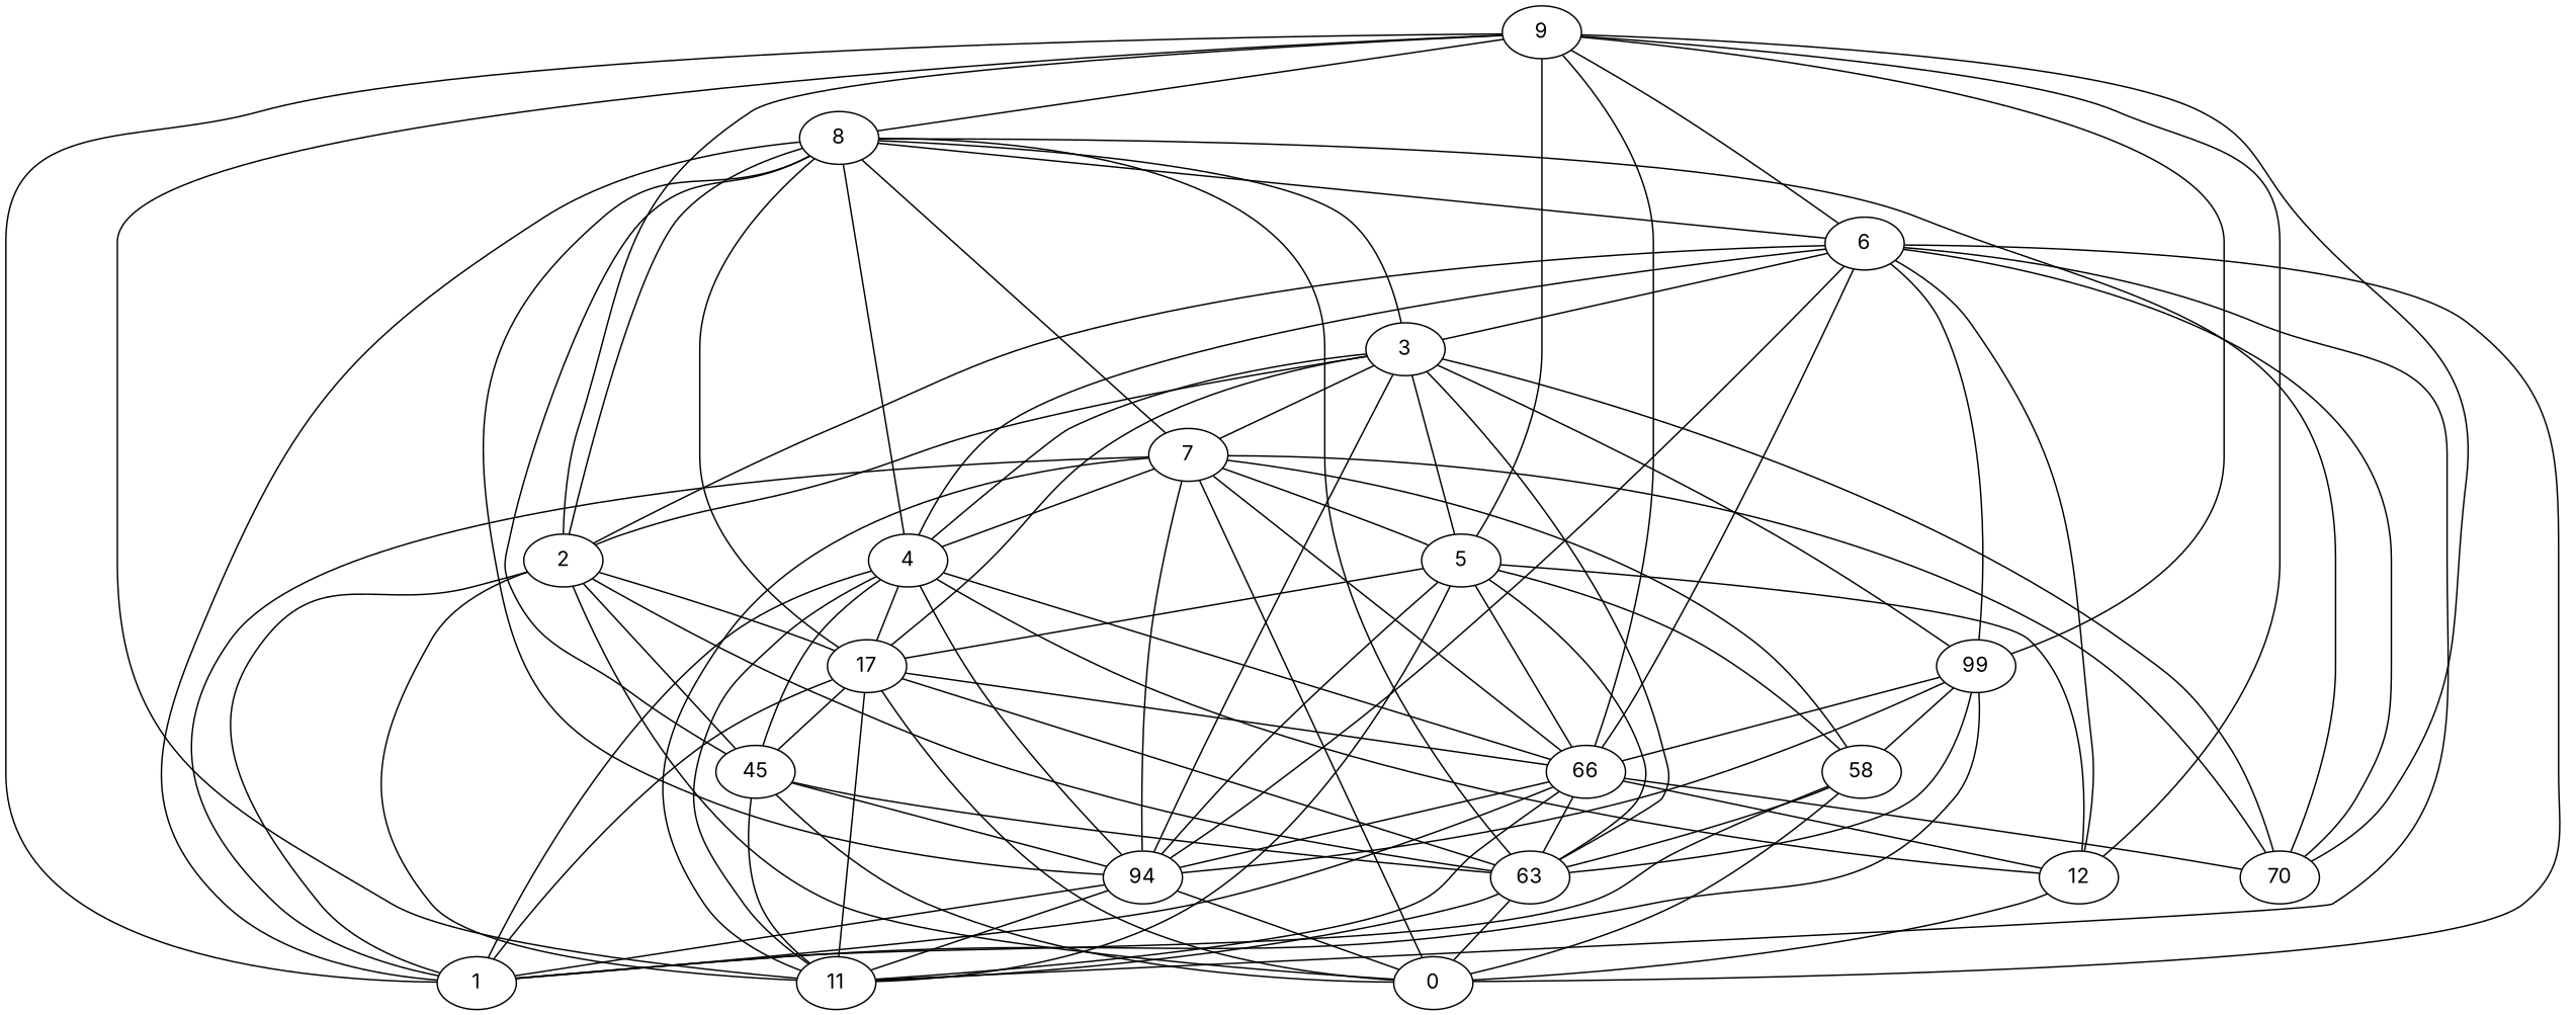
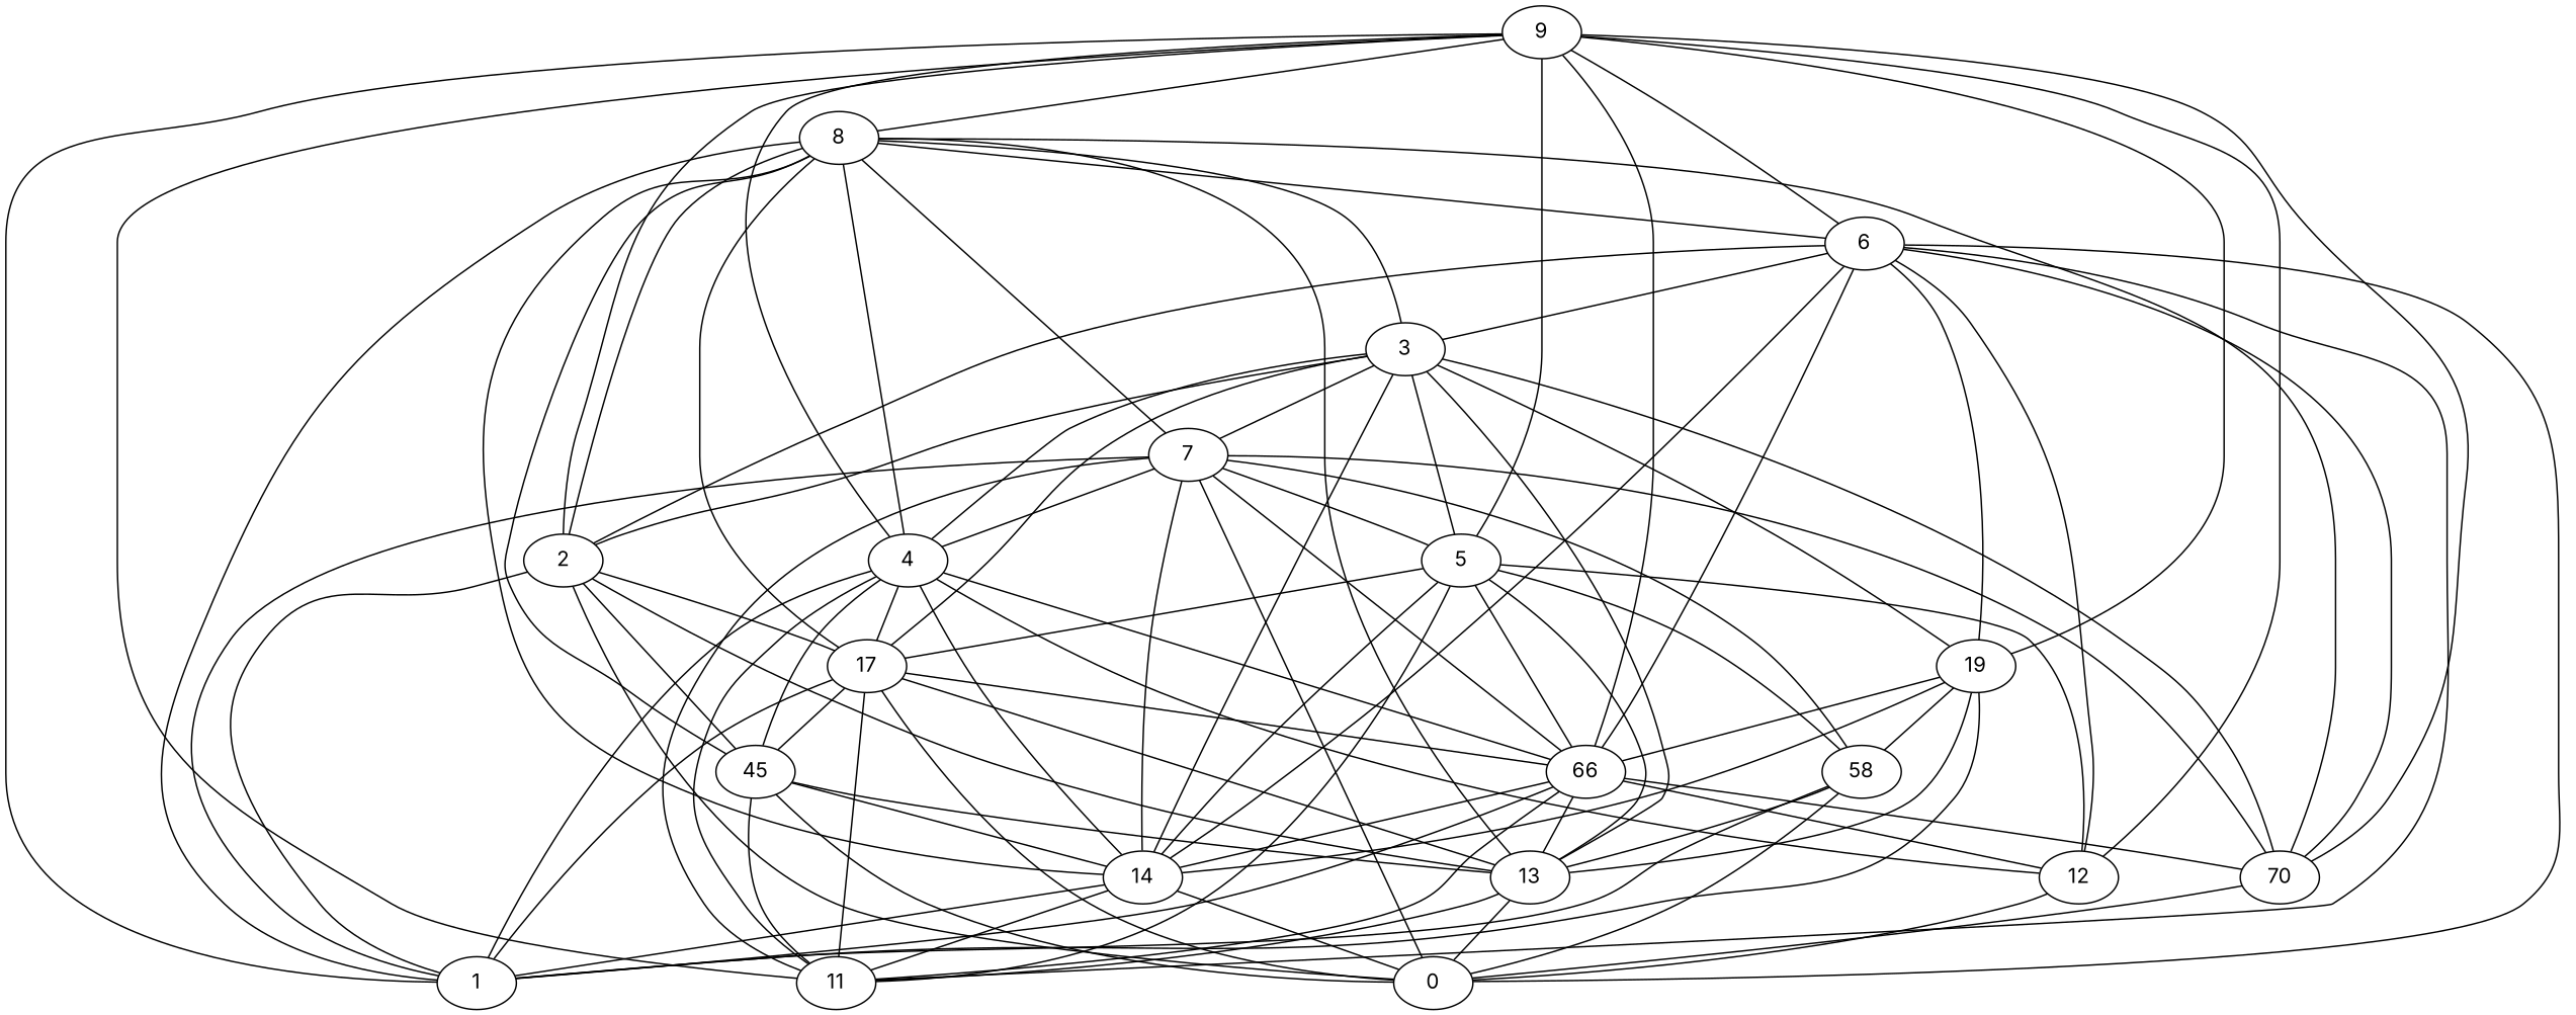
  digraph {
    fontname=Inter
    node [fontname=Inter]
    edge [color=black dir=none fontname=Inter]
    6
    2
-   19 [label=99]
+   19
    0
    3
    n6 [label=70]
    11
    12
    n9 [label=66]
-   14 [label=94]
+   14
    1
    n12 [label=45]
    17
-   13 [label=63]
+   13
    n15 [label=58]
    8
    7
    4
    5
    9
    subgraph sub_1 {
      6
      2
      19
      0
      3
      n6
      11
      12
      n9
      14
      1
      n12
      17
      13
      n15
      8
      7
      4
      5
      9
    }
    6 -> 2
    6 -> 19
    6 -> 0
    6 -> 3
    6 -> n6
    6 -> 11
    6 -> 12
    6 -> n9
    6 -> 14
    2 -> 0
-   2 -> 11
    2 -> 1
    2 -> n12
    2 -> 17
    2 -> 13
    19 -> n9
    19 -> 14
    19 -> 1
    19 -> 13
    19 -> n15
    3 -> 2
    3 -> 19
    3 -> n6
    3 -> 14
    3 -> 17
    3 -> 13
    3 -> 7
+   n6 -> 0
    12 -> 0
    n9 -> n6
    n9 -> 11
    n9 -> 12
    n9 -> 14
    n9 -> 1
    n9 -> 13
    14 -> 0
    14 -> 11
    14 -> 1
    n12 -> 0
    n12 -> 11
    n12 -> 14
    n12 -> 13
    17 -> 0
    17 -> 11
    17 -> n9
    17 -> 1
    17 -> n12
    17 -> 13
    13 -> 0
    13 -> 11
    n15 -> 0
    n15 -> 1
    n15 -> 13
    8 -> 6
    8 -> 2
    8 -> 3
    8 -> n6
    8 -> 14
    8 -> 1
    8 -> n12
    8 -> 17
    8 -> 13
    8 -> 7
    8 -> 4
    7 -> 0
    7 -> n6
    7 -> 11
    7 -> n9
    7 -> 14
    7 -> 1
    7 -> n15
    7 -> 4
    7 -> 5
    4 -> 3
    4 -> 11
    4 -> 12
    4 -> n9
    4 -> 14
    4 -> 1
    4 -> n12
    4 -> 17
    5 -> 3
    5 -> 11
    5 -> 12
    5 -> n9
    5 -> 14
    5 -> 17
    5 -> 13
    5 -> n15
    9 -> 6
    9 -> 2
    9 -> 19
    9 -> n6
    9 -> 11
    9 -> 12
    9 -> n9
    9 -> 1
    9 -> 8
-   6 -> 4
+   9 -> 4
    9 -> 5
  }
